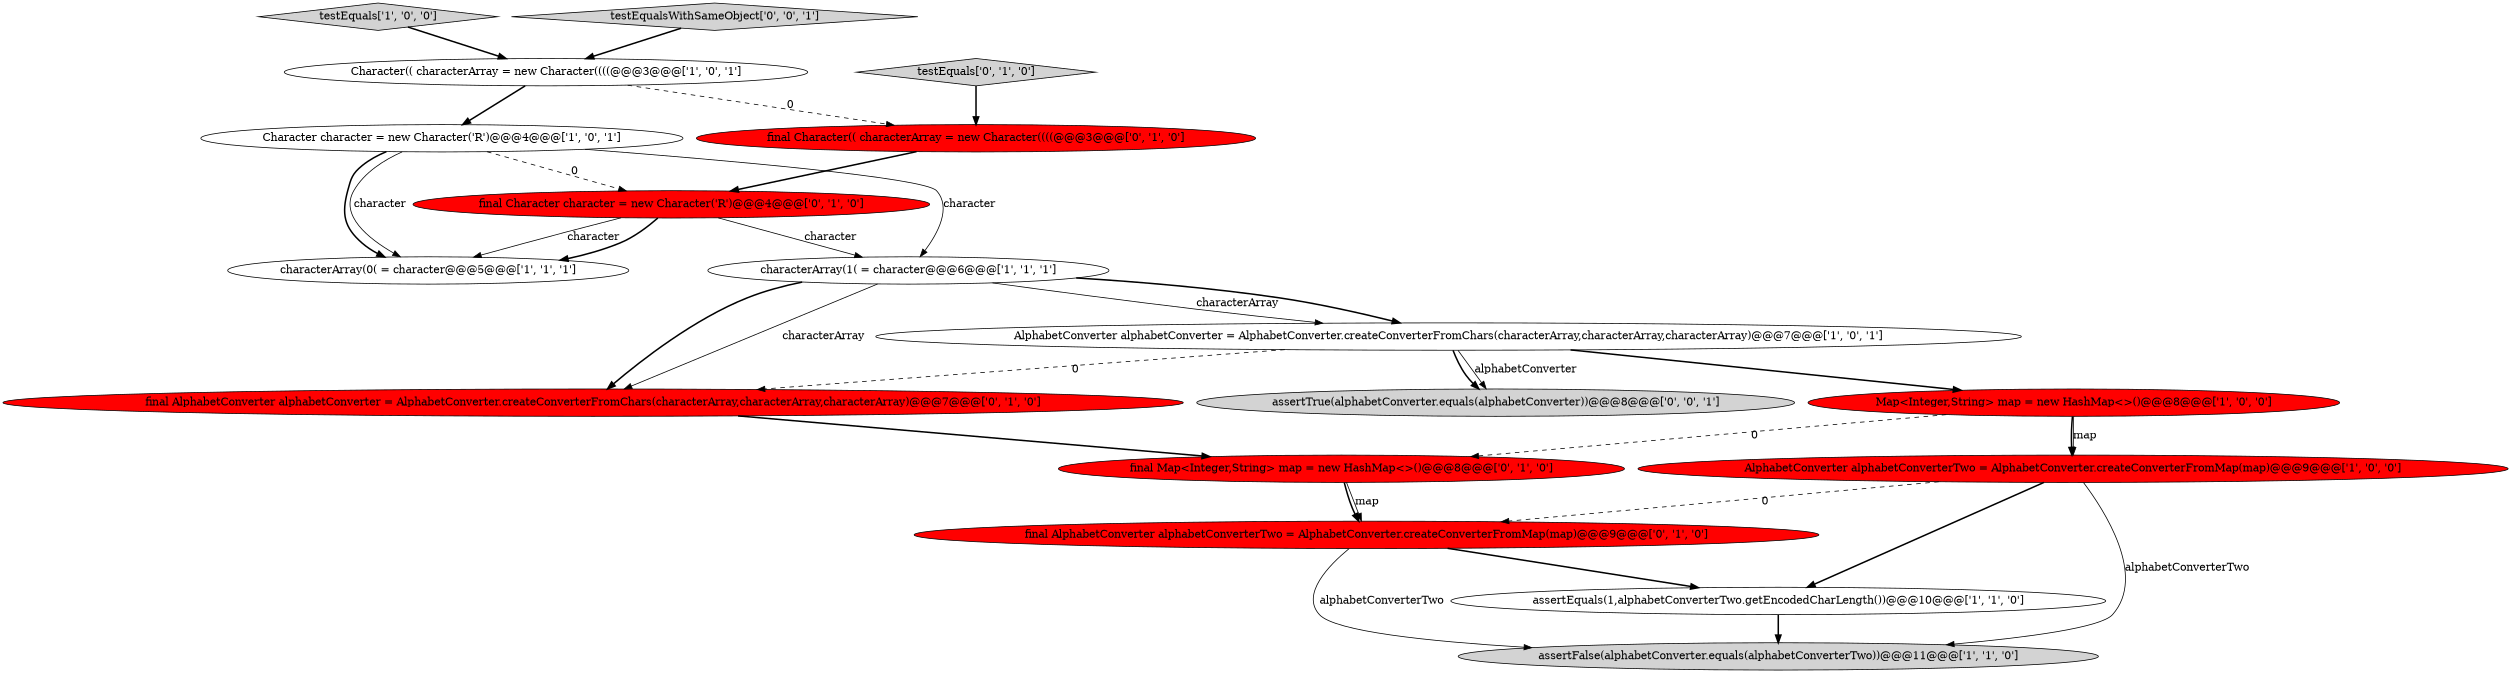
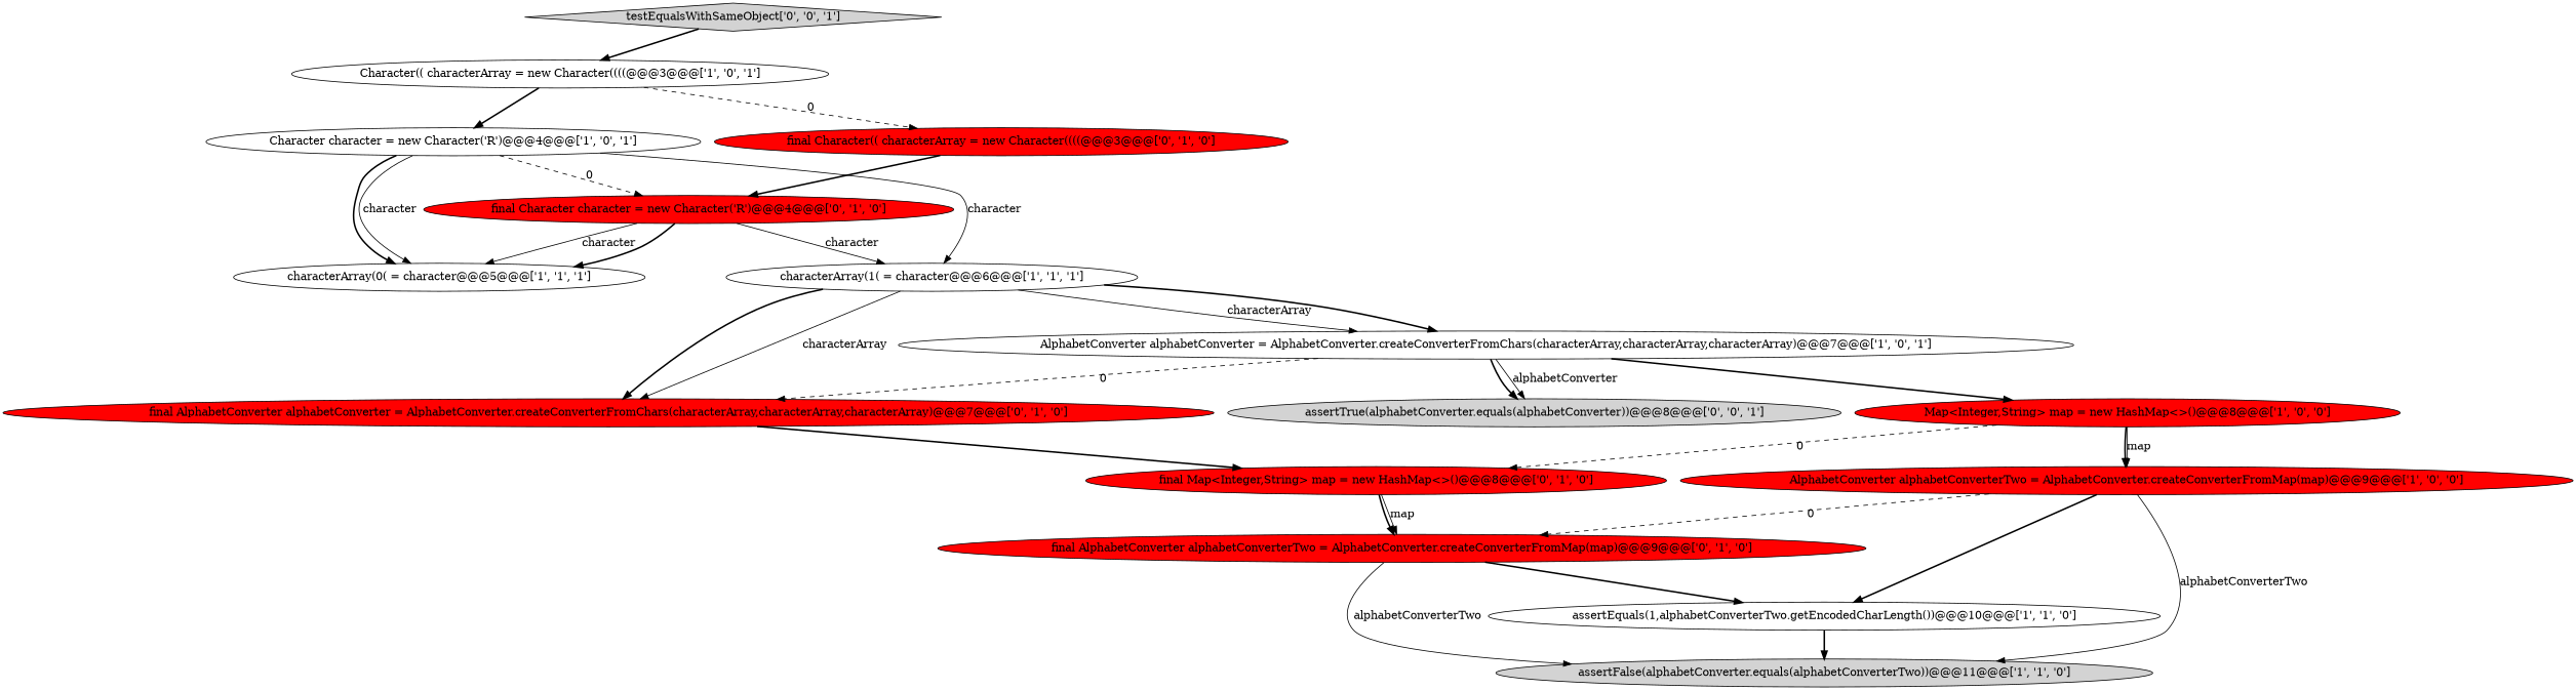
  digraph {
    fontname="DejaVu Serif"
    node [fillcolor=red fontname="DejaVu Serif" shape=ellipse style=filled]
    edge [fontname="DejaVu Serif" style=bold]
    n1 [fillcolor=white label="characterArray(0( = character@@@5@@@['1', '1', '1']"]
    n2 [fillcolor=white label="characterArray(1( = character@@@6@@@['1', '1', '1']"]
    n3 [label="final AlphabetConverter alphabetConverter = AlphabetConverter.createConverterFromChars(characterArray,characterArray,characterArray)@@@7@@@['0', '1', '0']"]
    n4 [fillcolor=white label="AlphabetConverter alphabetConverter = AlphabetConverter.createConverterFromChars(characterArray,characterArray,characterArray)@@@7@@@['1', '0', '1']"]
    n5 [label="final Map<Integer,String> map = new HashMap<>()@@@8@@@['0', '1', '0']"]
    n6 [label="Map<Integer,String> map = new HashMap<>()@@@8@@@['1', '0', '0']"]
    n7 [fillcolor=lightgray label="assertTrue(alphabetConverter.equals(alphabetConverter))@@@8@@@['0', '0', '1']"]
    n8 [label="final AlphabetConverter alphabetConverterTwo = AlphabetConverter.createConverterFromMap(map)@@@9@@@['0', '1', '0']"]
    n9 [label="AlphabetConverter alphabetConverterTwo = AlphabetConverter.createConverterFromMap(map)@@@9@@@['1', '0', '0']"]
    n10 [fillcolor=white label="assertEquals(1,alphabetConverterTwo.getEncodedCharLength())@@@10@@@['1', '1', '0']"]
    n11 [fillcolor=lightgray label="assertFalse(alphabetConverter.equals(alphabetConverterTwo))@@@11@@@['1', '1', '0']"]
-   n12 [fillcolor=lightgray label="testEquals['1', '0', '0']" shape=diamond]
    n13 [fillcolor=white label="Character(( characterArray = new Character((((@@@3@@@['1', '0', '1']"]
    n14 [fillcolor=white label="Character character = new Character('R')@@@4@@@['1', '0', '1']"]
    n15 [label="final Character(( characterArray = new Character((((@@@3@@@['0', '1', '0']"]
    n16 [label="final Character character = new Character('R')@@@4@@@['0', '1', '0']"]
    n17 [fillcolor=lightgray label="testEqualsWithSameObject['0', '0', '1']" shape=diamond]
-   n18 [fillcolor=lightgray label="testEquals['0', '1', '0']" shape=diamond]
    n2 -> n3
    n2 -> n3 [label=characterArray style=solid]
    n2 -> n4 [label=characterArray style=solid]
    n2 -> n4
    n3 -> n5
    n4 -> n3 [label=0 style=dashed]
    n4 -> n6
    n4 -> n7 [label=alphabetConverter style=solid]
    n4 -> n7
    n5 -> n8
    n5 -> n8 [label=map style=solid]
    n6 -> n5 [label=0 style=dashed]
    n6 -> n9 [label=map style=solid]
    n6 -> n9
    n8 -> n10
    n8 -> n11 [label=alphabetConverterTwo style=solid]
    n9 -> n8 [label=0 style=dashed]
    n9 -> n10
    n9 -> n11 [label=alphabetConverterTwo style=solid]
    n10 -> n11
-   n12 -> n13
    n13 -> n14
    n13 -> n15 [label=0 style=dashed]
    n14 -> n1 [label=character style=solid]
    n14 -> n1
    n14 -> n2 [label=character style=solid]
    n14 -> n16 [label=0 style=dashed]
    n15 -> n16
    n16 -> n1 [label=character style=solid]
    n16 -> n1
    n16 -> n2 [label=character style=solid]
    n17 -> n13
-   n18 -> n15
  }
